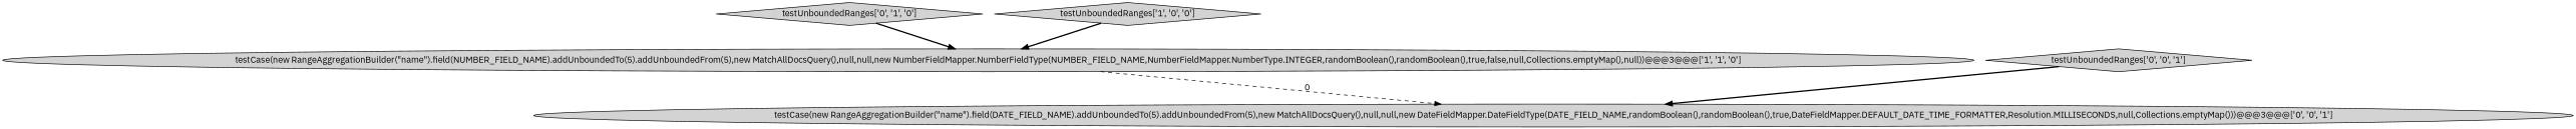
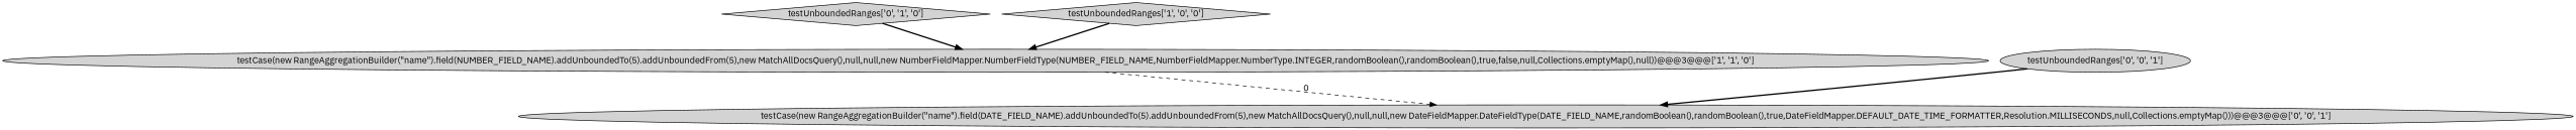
  digraph {
    fontname="IBM Plex Sans"
    node [fillcolor=lightgray shape=diamond style=filled fontname="IBM Plex Sans"]
    edge [style=bold fontname="IBM Plex Sans"]
    n1 [label="testUnboundedRanges['0', '1', '0']"]
    n2 [label="testCase(new RangeAggregationBuilder(\"name\").field(NUMBER_FIELD_NAME).addUnboundedTo(5).addUnboundedFrom(5),new MatchAllDocsQuery(),null,null,new NumberFieldMapper.NumberFieldType(NUMBER_FIELD_NAME,NumberFieldMapper.NumberType.INTEGER,randomBoolean(),randomBoolean(),true,false,null,Collections.emptyMap(),null))@@@3@@@['1', '1', '0']" shape=ellipse]
    n3 [label="testCase(new RangeAggregationBuilder(\"name\").field(DATE_FIELD_NAME).addUnboundedTo(5).addUnboundedFrom(5),new MatchAllDocsQuery(),null,null,new DateFieldMapper.DateFieldType(DATE_FIELD_NAME,randomBoolean(),randomBoolean(),true,DateFieldMapper.DEFAULT_DATE_TIME_FORMATTER,Resolution.MILLISECONDS,null,Collections.emptyMap()))@@@3@@@['0', '0', '1']" shape=ellipse]
    n4 [label="testUnboundedRanges['1', '0', '0']"]
-   n5 [label="testUnboundedRanges['0', '0', '1']"]
+   n5 [label="testUnboundedRanges['0', '0', '1']" shape=ellipse]
    n1 -> n2
    n2 -> n3 [label=0 style=dashed]
    n4 -> n2
    n5 -> n3
  }
